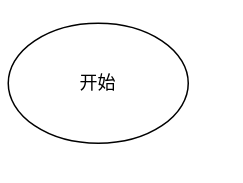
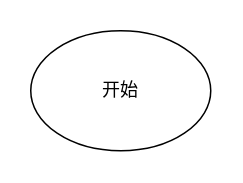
  <mxCell id="0" />
  <mxCell id="1" parent="0" />
- <mxCell id="2" value="开始" style="ellipse;whiteSpace=wrap;html=1;" vertex="1" parent="1"><mxGeometry x="5" y="15" width="120" height="80" as="geometry" /></mxCell>
+ <mxCell id="2" value="开始" style="ellipse;whiteSpace=wrap;html=1;" vertex="1" parent="1"><mxGeometry x="20" y="20" width="120" height="80" as="geometry" /></mxCell>
